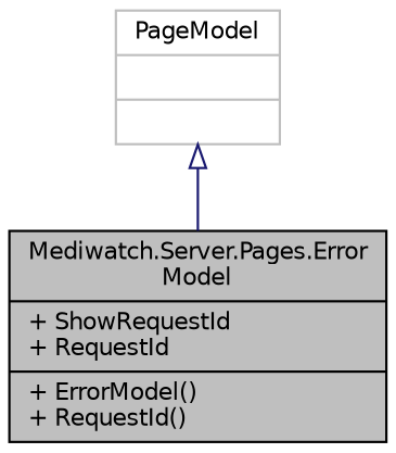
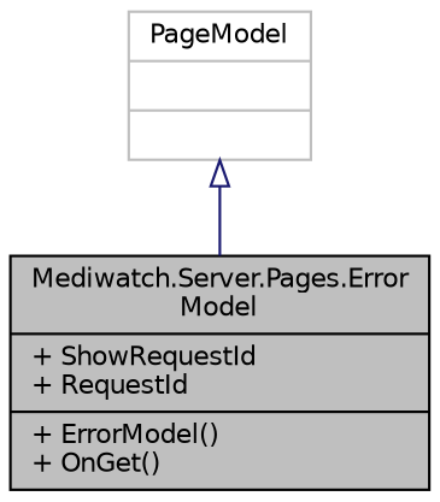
  digraph {
    node [fontname=Helvetica fontsize=10 shape=record style=filled]
-   n1 [color=black fillcolor=grey75 fontcolor=black height=0.2 label="{Mediwatch.Server.Pages.Error\lModel\n|+ ShowRequestId\l+ RequestId\l|+ ErrorModel()\l+ RequestId()\l}" width=0.4]
+   n1 [color=black fillcolor=grey75 fontcolor=black height=0.2 label="{Mediwatch.Server.Pages.Error\lModel\n|+ ShowRequestId\l+ RequestId\l|+ ErrorModel()\l+ OnGet()\l}" width=0.4]
    n2 [color=grey75 fillcolor=white height=0.2 label="{PageModel\n||}" width=0.4]
    n2 -> n1 [arrowtail=onormal color=midnightblue dir=back fontname=Helvetica fontsize=10 labelfontname=Helvetica labelfontsize=10 style=solid]
  }
